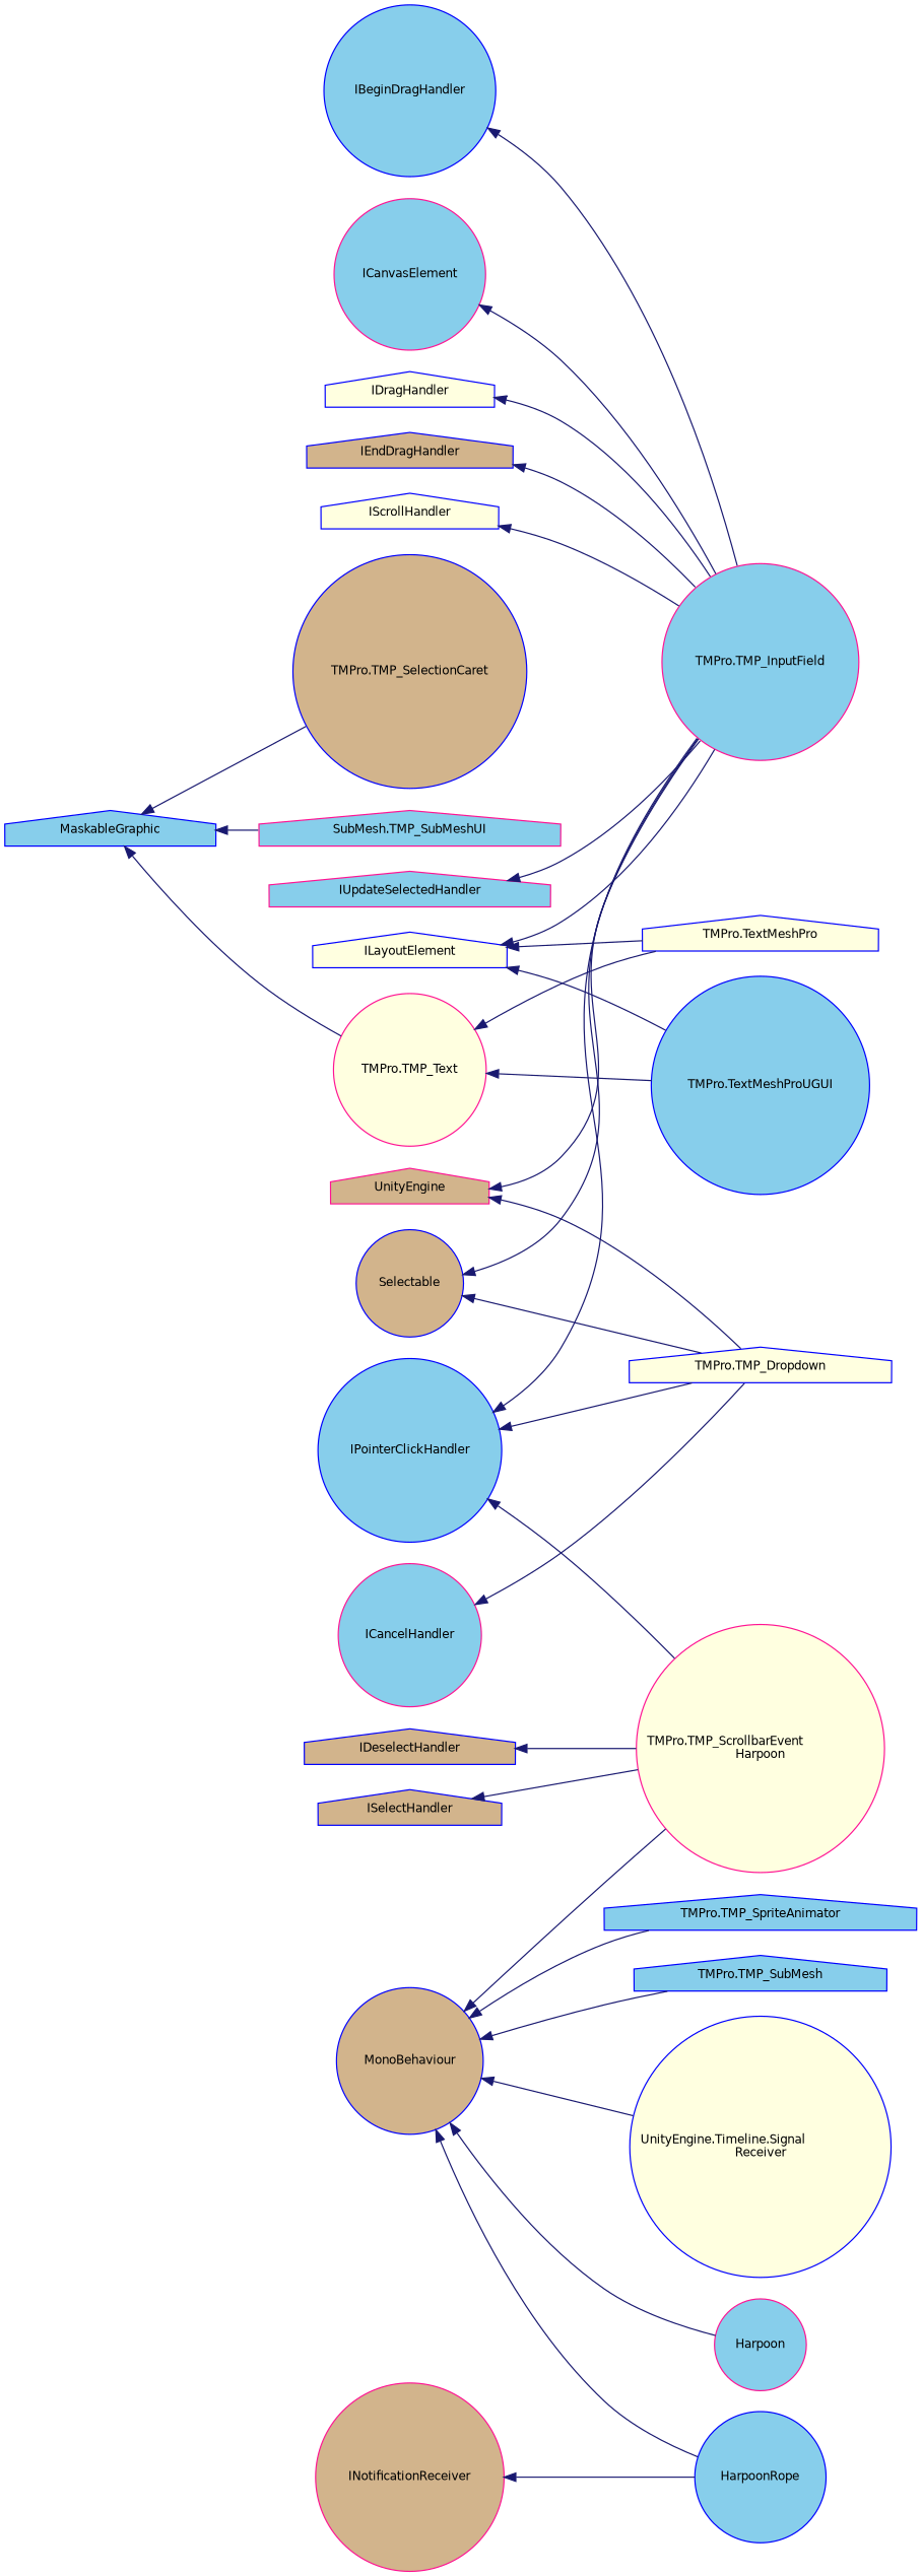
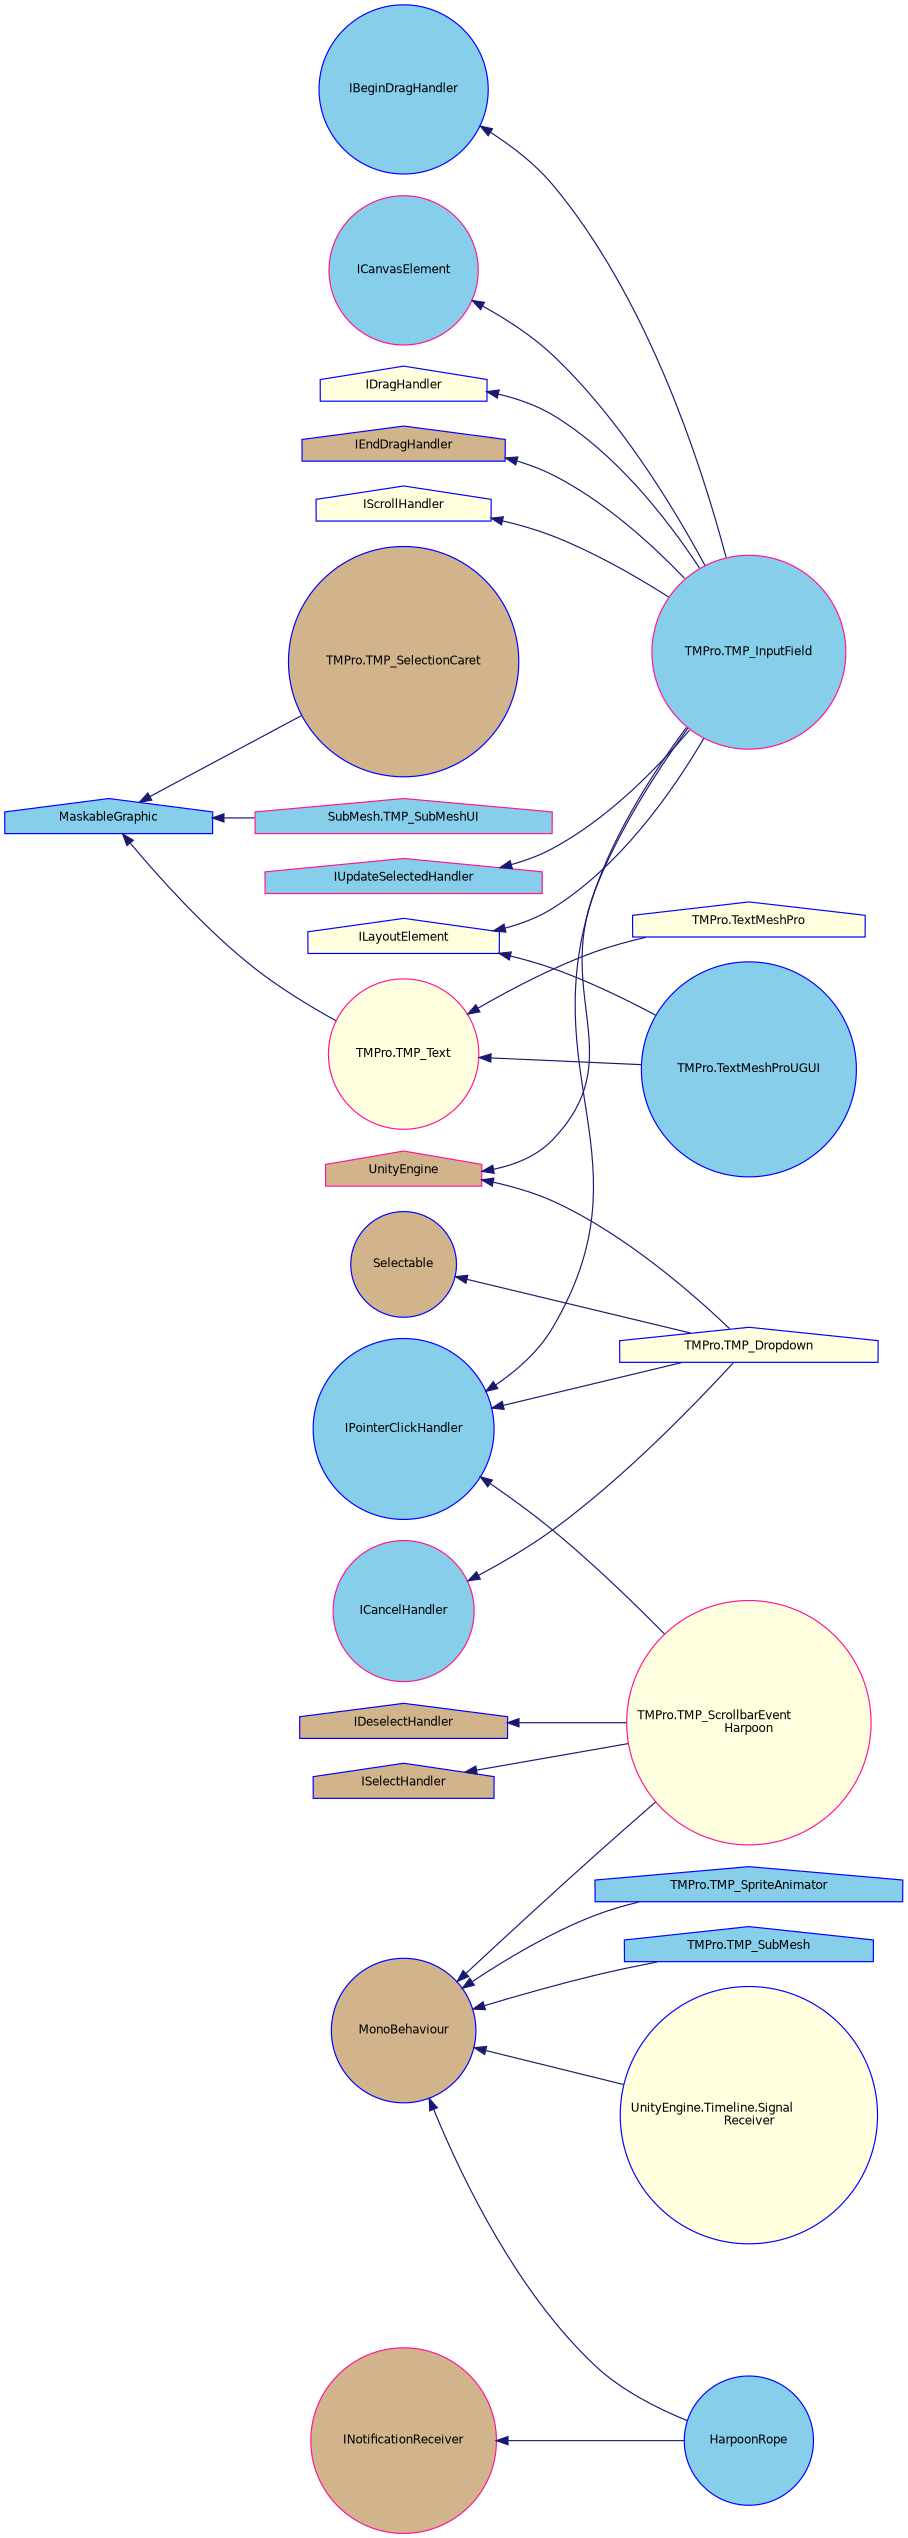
  digraph {
    rankdir=LR
    node [color=blue fillcolor=skyblue fontname=Helvetica fontsize=10 shape=circle style=filled]
    edge [color=midnightblue dir=back fontname=Helvetica fontsize=10 labelfontname=Helvetica labelfontsize=10 style=solid]
    n1 [height=0.2 label=IBeginDragHandler width=0.4]
    n2 [color=deeppink height=0.2 label="TMPro.TMP_InputField" width=0.4]
    n3 [color=deeppink height=0.2 label=ICancelHandler width=0.4]
    n4 [fillcolor=lightyellow height=0.2 label="TMPro.TMP_Dropdown" shape=house width=0.4]
    n5 [color=deeppink height=0.2 label=ICanvasElement width=0.4]
    n6 [fillcolor=tan height=0.2 label=IDeselectHandler shape=house width=0.4]
    n7 [color=deeppink fillcolor=lightyellow height=0.2 label="TMPro.TMP_ScrollbarEvent\lHarpoon" width=0.4]
    n8 [fillcolor=lightyellow height=0.2 label=IDragHandler shape=house width=0.4]
    n9 [fillcolor=tan height=0.2 label=IEndDragHandler shape=house width=0.4]
    n10 [fillcolor=lightyellow height=0.2 label=ILayoutElement shape=house width=0.4]
    n11 [fillcolor=lightyellow height=0.2 label="TMPro.TextMeshPro" shape=house width=0.4]
    n12 [height=0.2 label="TMPro.TextMeshProUGUI" width=0.4]
    n13 [color=deeppink fillcolor=tan height=0.2 label=INotificationReceiver width=0.4]
    n14 [height=0.2 label=HarpoonRope width=0.4]
    n15 [fillcolor=lightyellow height=0.2 label="UnityEngine.Timeline.Signal\lReceiver" width=0.4]
    n16 [height=0.2 label=IPointerClickHandler width=0.4]
    n17 [fillcolor=lightyellow height=0.2 label=IScrollHandler shape=house width=0.4]
    n18 [fillcolor=tan height=0.2 label=ISelectHandler shape=house width=0.4]
    n19 [color=deeppink fillcolor=tan height=0.2 label=UnityEngine shape=house width=0.4]
    n20 [color=deeppink height=0.2 label=IUpdateSelectedHandler shape=house width=0.4]
    n21 [height=0.2 label=MaskableGraphic shape=house width=0.4]
    n22 [fillcolor=tan height=0.2 label="TMPro.TMP_SelectionCaret" width=0.4]
    n23 [color=deeppink height=0.2 label="SubMesh.TMP_SubMeshUI" shape=house width=0.4]
    n24 [color=deeppink fillcolor=lightyellow height=0.2 label="TMPro.TMP_Text" width=0.4]
    n25 [fillcolor=tan height=0.2 label=MonoBehaviour width=0.4]
-   n26 [color=deeppink height=0.2 label=Harpoon width=0.4]
    n27 [height=0.2 label="TMPro.TMP_SpriteAnimator" shape=house width=0.4]
    n28 [height=0.2 label="TMPro.TMP_SubMesh" shape=house width=0.4]
    n29 [fillcolor=tan height=0.2 label=Selectable width=0.4]
    n1 -> n2
    n3 -> n4
    n5 -> n2
    n6 -> n7
    n8 -> n2
    n9 -> n2
    n10 -> n2
-   n10 -> n11
    n10 -> n12
    n13 -> n14
    n16 -> n2
    n16 -> n4
    n16 -> n7
    n17 -> n2
    n18 -> n7
    n19 -> n2
    n19 -> n4
    n20 -> n2
    n21 -> n22
    n21 -> n23
    n21 -> n24
    n24 -> n11
    n24 -> n12
    n25 -> n7
    n25 -> n14
    n25 -> n15
-   n25 -> n26
    n25 -> n27
    n25 -> n28
-   n29 -> n2
    n29 -> n4
  }
